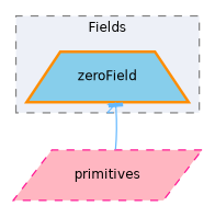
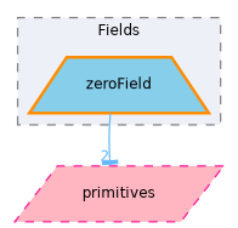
  digraph {
    compound=true
    node [fontname=Helvetica fontsize=10]
    n1 [color=darkorange fillcolor=skyblue height=0.2 label=zeroField shape=trapezium style="filled,bold" width=0.4]
    n2 [color=deeppink fillcolor=lightpink height=0.2 label=primitives shape=parallelogram style="filled,dashed" width=0.4]
    subgraph cluster_1 {
      bgcolor="#edf0f7"
      fontname=Helvetica
      fontsize=10
      label=Fields
      pencolor=grey50
      style="filled,dashed"
      n1
    }
-   n2 -> n1 [color=steelblue1 fontcolor=steelblue1 fontname=Helvetica fontsize=10 headlabel=2 labeldistance=1.5 labelfontname=Helvetica labelfontsize=10 arrowhead=tee]
+   n1 -> n2 [color=steelblue1 fontcolor=steelblue1 fontname=Helvetica fontsize=10 headlabel=2 labeldistance=1.5 labelfontname=Helvetica labelfontsize=10 arrowhead=tee]
  }
